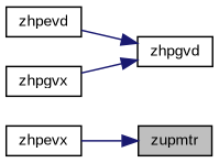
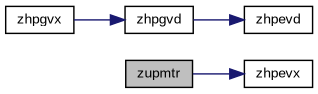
  digraph {
    fontname="Liberation Sans"
    rankdir=RL
    node [color=black fillcolor=white fontname="Liberation Sans" fontsize=10 shape=record style=filled]
    edge [color=midnightblue dir=back fontname="Liberation Sans" fontsize=10 labelfontname=Helvetica labelfontsize=10 style=solid]
    n1 [fillcolor=grey75 fontcolor=black height=0.2 label=zupmtr width=0.4]
    n2 [height=0.2 label=zhpevx width=0.4]
    n3 [height=0.2 label=zhpevd width=0.4]
    n4 [height=0.2 label=zhpgvd width=0.4]
    n5 [height=0.2 label=zhpgvx width=0.4]
-   n1 -> n2
-   n4 -> n3
+   n2 -> n1
+   n3 -> n4
    n4 -> n5
  }
